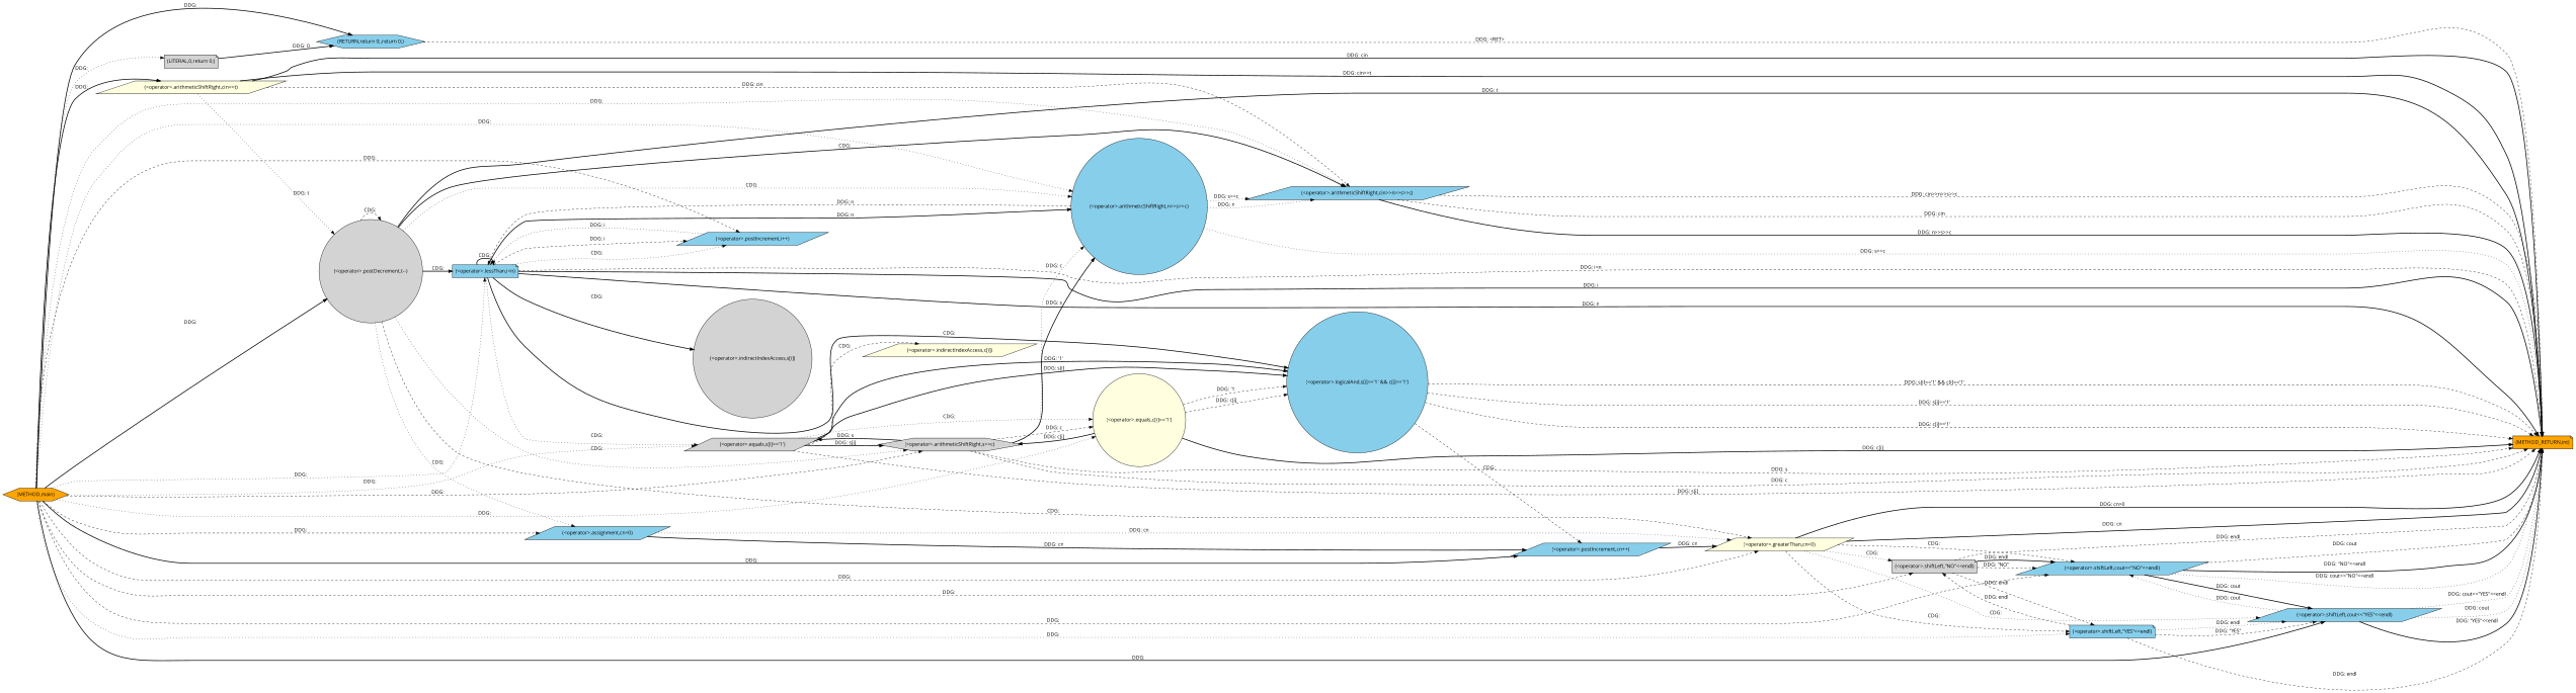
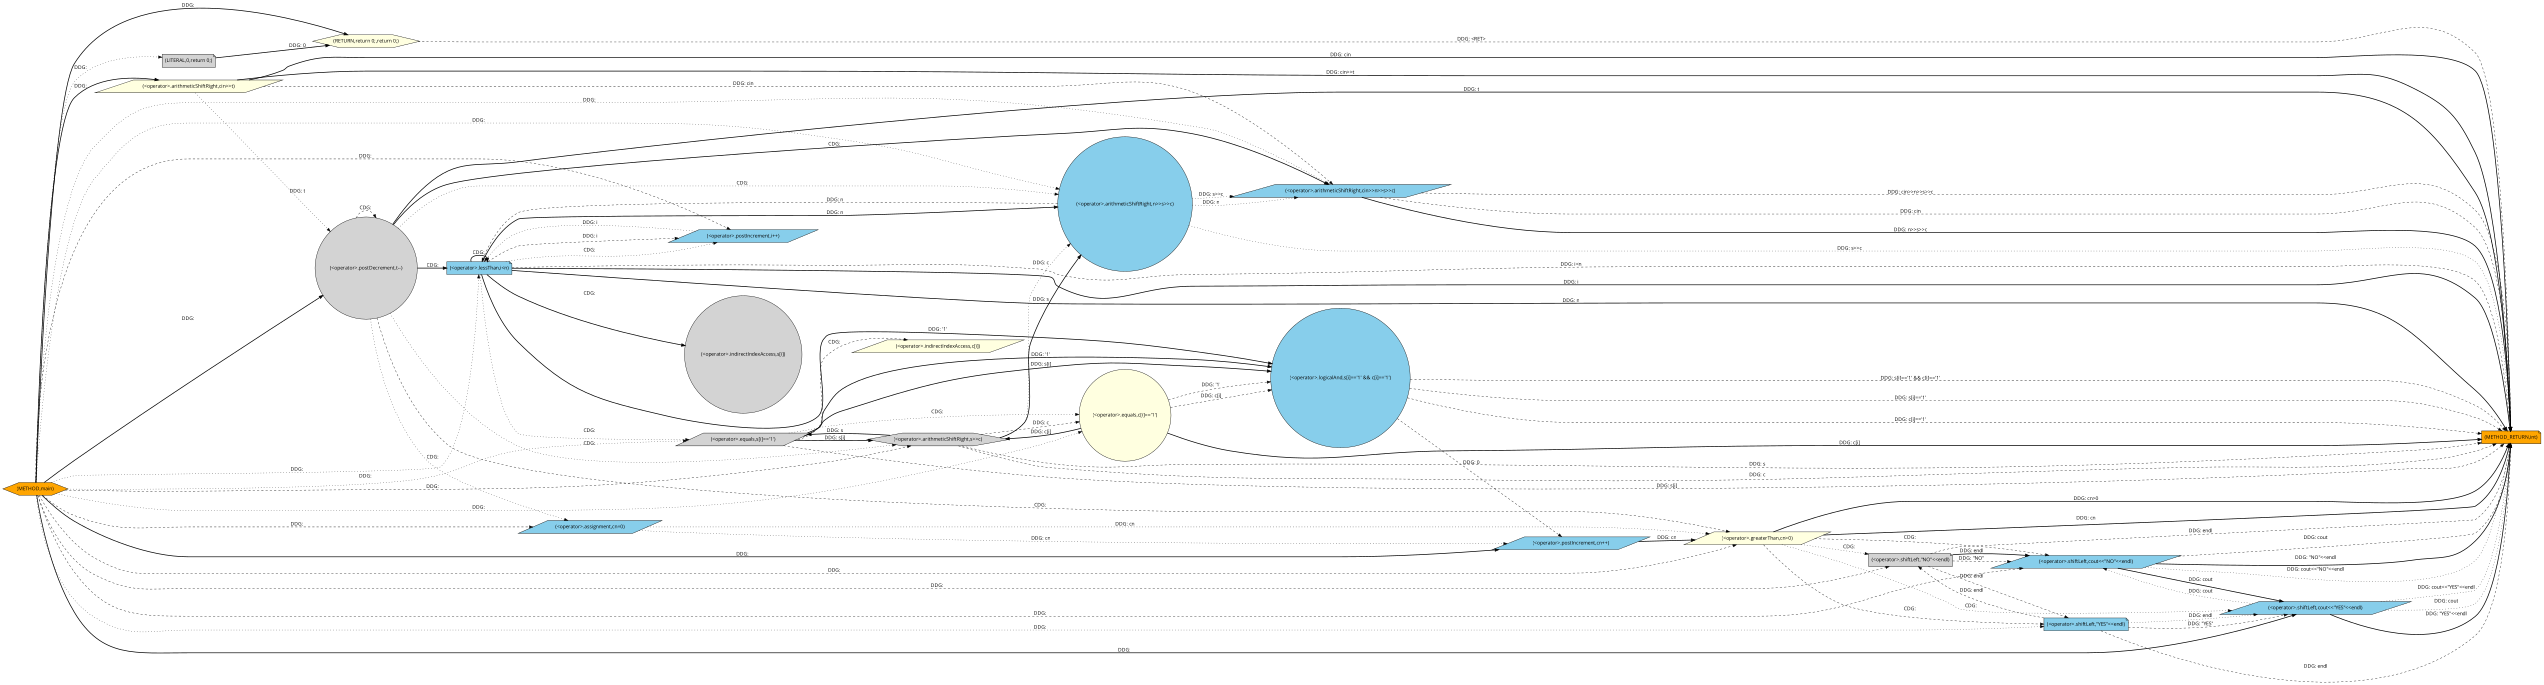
  digraph {
    fontname="Open Sans"
    rankdir=LR
    node [fillcolor=skyblue fontname="Open Sans" shape=parallelogram style=filled]
    edge [fontname="Open Sans" style=dashed]
    n1 [fillcolor=orange label="(METHOD,main)" shape=hexagon]
    n2 [fillcolor=lightyellow label="(<operator>.arithmeticShiftRight,cin>>t)"]
-   n3 [label="(RETURN,return 0;,return 0;)" shape=hexagon]
+   n3 [fillcolor=lightyellow label="(RETURN,return 0;,return 0;)" shape=hexagon]
    n4 [fillcolor=lightgrey label="(<operator>.postDecrement,t--)" shape=circle]
    n5 [fillcolor=lightgrey label="(LITERAL,0,return 0;)" shape=note]
    n6 [label="(<operator>.arithmeticShiftRight,cin>>n>>s>>c)"]
    n7 [label="(<operator>.assignment,cn=0)"]
    n8 [label="(<operator>.lessThan,i<n)" shape=note]
    n9 [label="(<operator>.postIncrement,i++)"]
    n10 [fillcolor=lightyellow label="(<operator>.greaterThan,cn>0)"]
    n11 [label="(<operator>.shiftLeft,cout<<\"NO\"<<endl)"]
    n12 [label="(<operator>.arithmeticShiftRight,n>>s>>c)" shape=circle]
    n13 [label="(<operator>.shiftLeft,cout<<\"YES\"<<endl)"]
    n14 [fillcolor=lightgrey label="(<operator>.arithmeticShiftRight,s>>c)" shape=hexagon]
    n15 [fillcolor=lightgrey label="(<operator>.shiftLeft,\"NO\"<<endl)" shape=note]
    n16 [label="(<operator>.postIncrement,cn++)"]
    n17 [label="(<operator>.shiftLeft,\"YES\"<<endl)" shape=note]
    n18 [fillcolor=lightgrey label="(<operator>.equals,s[i]=='1')"]
    n19 [fillcolor=lightyellow label="(<operator>.equals,c[i]=='1')" shape=circle]
    n20 [fillcolor=orange label="(METHOD_RETURN,int)" shape=note]
    n21 [label="(<operator>.logicalAnd,s[i]=='1' && c[i]=='1')" shape=circle]
    n22 [fillcolor=lightgrey label="(<operator>.indirectIndexAccess,s[i])" shape=circle]
    n23 [fillcolor=lightyellow label="(<operator>.indirectIndexAccess,c[i])"]
    n1 -> n2 [label="DDG: " style=bold]
    n1 -> n3 [label="DDG: " style=bold]
    n1 -> n4 [label="DDG: " style=bold]
    n1 -> n5 [label="DDG: " style=dotted]
    n1 -> n6 [label="DDG: " style=dotted]
    n1 -> n7 [label="DDG: "]
    n1 -> n8 [label="DDG: " style=dotted]
    n1 -> n9 [label="DDG: "]
    n1 -> n10 [label="DDG: "]
    n1 -> n11 [label="DDG: "]
    n1 -> n12 [label="DDG: " style=dotted]
    n1 -> n13 [label="DDG: " style=bold]
    n1 -> n14 [label="DDG: "]
    n1 -> n15 [label="DDG: "]
    n1 -> n16 [label="DDG: " style=bold]
    n1 -> n17 [label="DDG: " style=dotted]
    n1 -> n18 [label="DDG: " style=dotted]
    n1 -> n19 [label="DDG: " style=dotted]
    n2 -> n4 [label="DDG: t" style=dotted]
    n2 -> n6 [label="DDG: cin"]
    n2 -> n20 [label="DDG: cin" style=bold]
    n2 -> n20 [label="DDG: cin>>t" style=bold]
    n3 -> n20 [label="DDG: <RET>"]
    n4 -> n4 [label="CDG: "]
    n4 -> n6 [label="CDG: " style=bold]
    n4 -> n7 [label="CDG: " style=dotted]
    n4 -> n8 [label="CDG: " style=bold]
    n4 -> n10 [label="CDG: "]
    n4 -> n12 [label="CDG: " style=dotted]
    n4 -> n14 [label="CDG: " style=dotted]
    n4 -> n20 [label="DDG: t" style=bold]
    n5 -> n3 [label="DDG: 0" style=bold]
    n6 -> n20 [label="DDG: cin"]
    n6 -> n20 [label="DDG: n>>s>>c" style=bold]
    n6 -> n20 [label="DDG: cin>>n>>s>>c"]
    n7 -> n10 [label="DDG: cn" style=dotted]
-   n7 -> n16 [label="DDG: cn" style=bold]
+   n7 -> n16 [label="DDG: cn" style=dotted]
    n8 -> n8 [label="CDG: " style=bold]
    n8 -> n9 [label="DDG: i"]
    n8 -> n9 [label="CDG: " style=dotted]
    n8 -> n12 [label="DDG: n" style=bold]
    n8 -> n18 [label="CDG: " style=dotted]
    n8 -> n20 [label="DDG: i" style=bold]
    n8 -> n20 [label="DDG: n" style=bold]
    n8 -> n20 [label="DDG: i<n"]
-   n8 -> n21 [label="CDG: " style=bold]
+   n8 -> n21 [label="DDG: '1'" style=bold]
    n8 -> n22 [label="CDG: " style=bold]
    n9 -> n8 [label="DDG: i" style=dotted]
    n10 -> n11 [label="CDG: "]
    n10 -> n13 [label="CDG: " style=dotted]
    n10 -> n15 [label="CDG: " style=dotted]
    n10 -> n17 [label="CDG: "]
    n10 -> n20 [label="DDG: cn" style=bold]
    n10 -> n20 [label="DDG: cn>0" style=bold]
    n11 -> n13 [label="DDG: cout" style=bold]
    n11 -> n20 [label="DDG: cout"]
    n11 -> n20 [label="DDG: \"NO\"<<endl" style=bold]
    n11 -> n20 [label="DDG: cout<<\"NO\"<<endl" style=dotted]
    n12 -> n6 [label="DDG: s>>c" style=dotted]
    n12 -> n6 [label="DDG: n" style=dotted]
    n12 -> n8 [label="DDG: n"]
    n12 -> n20 [label="DDG: s>>c" style=dotted]
    n13 -> n11 [label="DDG: cout" style=dotted]
    n13 -> n20 [label="DDG: cout" style=dotted]
    n13 -> n20 [label="DDG: \"YES\"<<endl" style=bold]
    n13 -> n20 [label="DDG: cout<<\"YES\"<<endl" style=dotted]
    n14 -> n12 [label="DDG: s" style=bold]
    n14 -> n12 [label="DDG: c" style=dotted]
    n14 -> n18 [label="DDG: s" style=bold]
    n14 -> n19 [label="DDG: c"]
    n14 -> n20 [label="DDG: s"]
    n14 -> n20 [label="DDG: c"]
    n15 -> n11 [label="DDG: endl" style=bold]
    n15 -> n11 [label="DDG: \"NO\""]
    n15 -> n17 [label="DDG: endl"]
    n15 -> n20 [label="DDG: endl"]
    n16 -> n10 [label="DDG: cn" style=bold]
    n17 -> n13 [label="DDG: endl" style=dotted]
    n17 -> n13 [label="DDG: \"YES\""]
    n17 -> n15 [label="DDG: endl"]
    n17 -> n20 [label="DDG: endl"]
    n18 -> n14 [label="DDG: s[i]" style=bold]
    n18 -> n19 [label="CDG: " style=dotted]
    n18 -> n20 [label="DDG: s[i]"]
    n18 -> n21 [label="DDG: s[i]" style=bold]
    n18 -> n21 [label="DDG: '1'" style=bold]
    n18 -> n23 [label="CDG: "]
    n19 -> n14 [label="DDG: c[i]" style=bold]
    n19 -> n20 [label="DDG: c[i]" style=bold]
    n19 -> n21 [label="DDG: c[i]"]
    n19 -> n21 [label="DDG: '1'"]
-   n21 -> n16 [label="CDG: "]
+   n21 -> n16 [label="DDG: 0"]
    n21 -> n20 [label="DDG: s[i]=='1'"]
    n21 -> n20 [label="DDG: c[i]=='1'"]
    n21 -> n20 [label="DDG: s[i]=='1' && c[i]=='1'"]
  }
